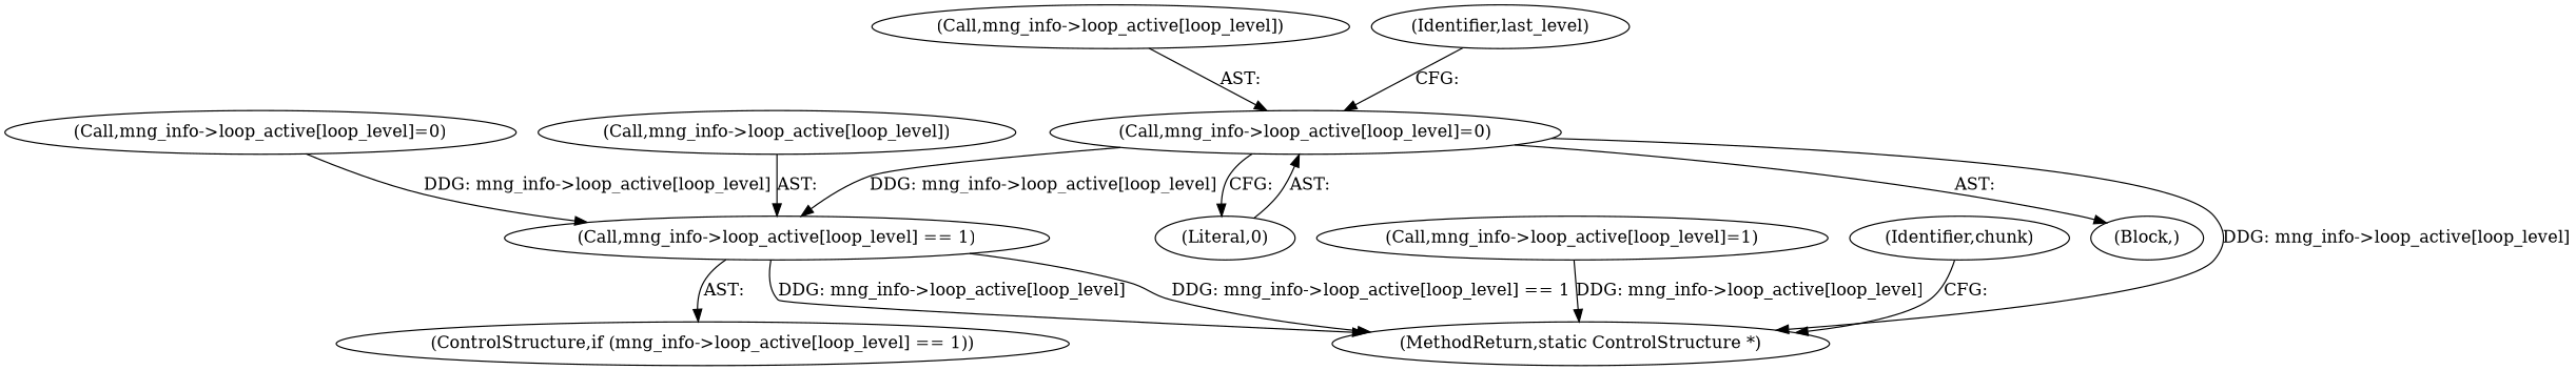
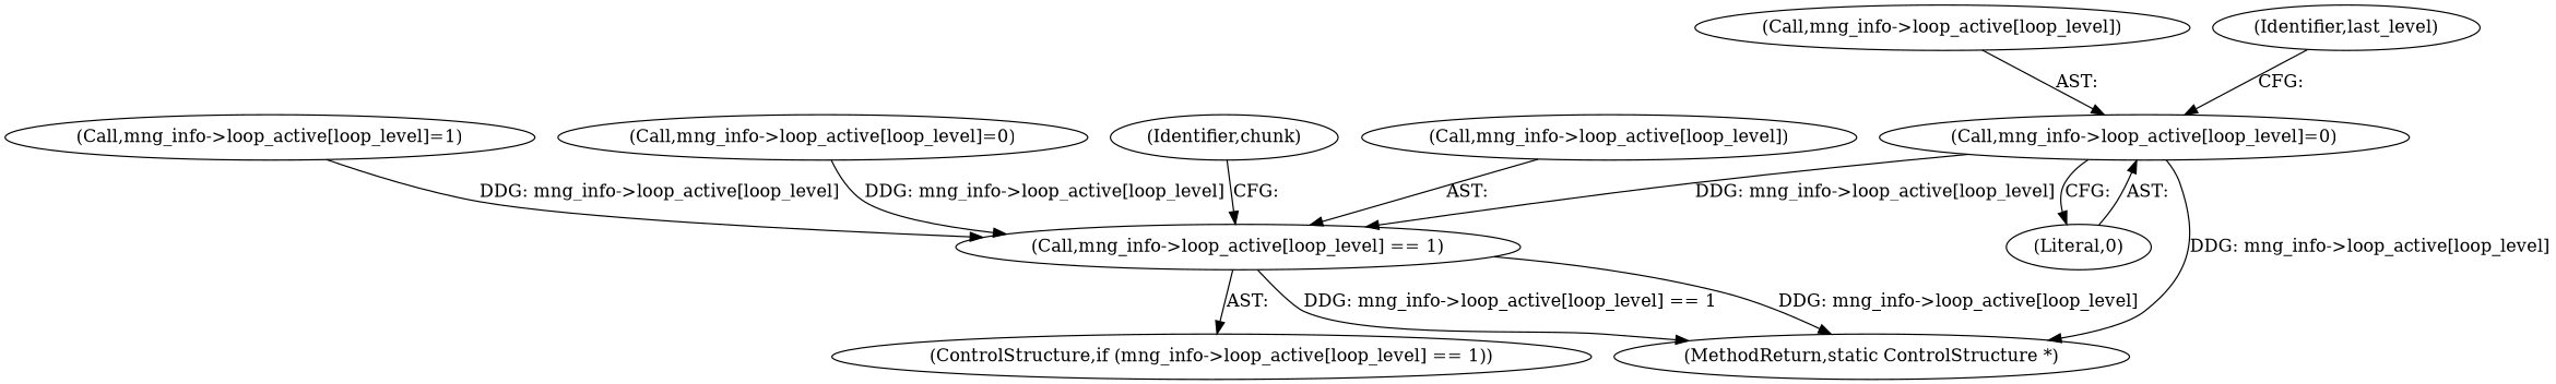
  digraph {
    n1 [label="(Call,mng_info->loop_active[loop_level]=0)"]
    n2 [label="(Call,mng_info->loop_active[loop_level] == 1)"]
    n3 [label="(Literal,0)"]
    n4 [label="(MethodReturn,static ControlStructure *)"]
-   n5 [label="(Block,)"]
    n6 [label="(ControlStructure,if (mng_info->loop_active[loop_level] == 1))"]
    n7 [label="(Call,mng_info->loop_active[loop_level]=1)"]
    n8 [label="(Call,mng_info->loop_active[loop_level])"]
    n9 [label="(Call,mng_info->loop_active[loop_level]=0)"]
    n10 [label="(Identifier,last_level)"]
    n11 [label="(Identifier,chunk)"]
    n12 [label="(Call,mng_info->loop_active[loop_level])"]
    n1 -> n2 [label="DDG: mng_info->loop_active[loop_level]"]
    n1 -> n3 [label="CFG: "]
    n1 -> n4 [label="DDG: mng_info->loop_active[loop_level]"]
-   n1 -> n5 [label="AST: "]
    n2 -> n4 [label="DDG: mng_info->loop_active[loop_level]"]
    n2 -> n4 [label="DDG: mng_info->loop_active[loop_level] == 1"]
    n2 -> n6 [label="AST: "]
    n3 -> n1 [label="AST: "]
-   n7 -> n4 [label="DDG: mng_info->loop_active[loop_level]"]
+   n7 -> n2 [label="DDG: mng_info->loop_active[loop_level]"]
    n8 -> n1 [label="AST: "]
    n9 -> n2 [label="DDG: mng_info->loop_active[loop_level]"]
    n10 -> n1 [label="CFG: "]
-   n11 -> n4 [label="CFG: "]
+   n11 -> n2 [label="CFG: "]
    n12 -> n2 [label="AST: "]
  }
